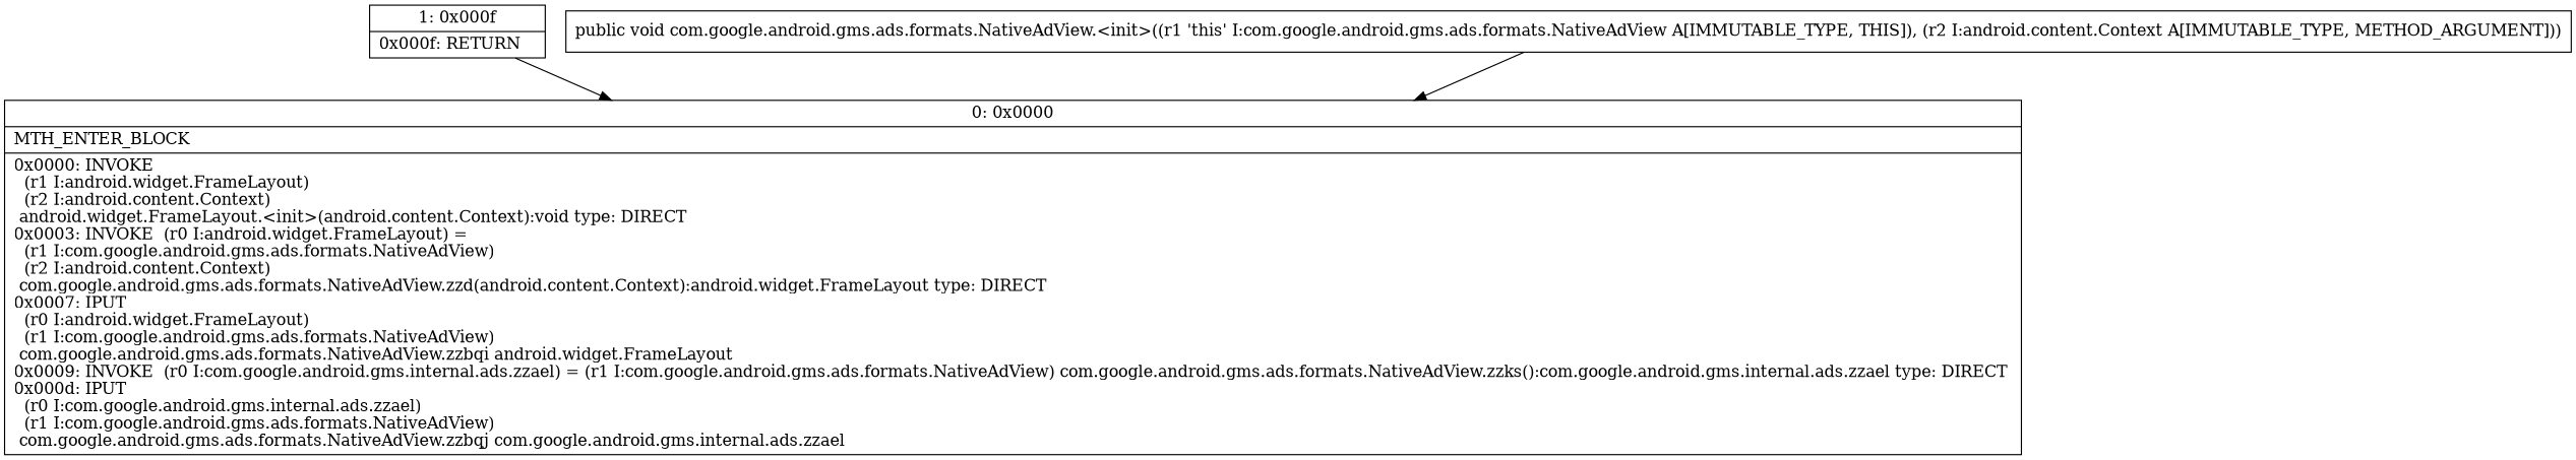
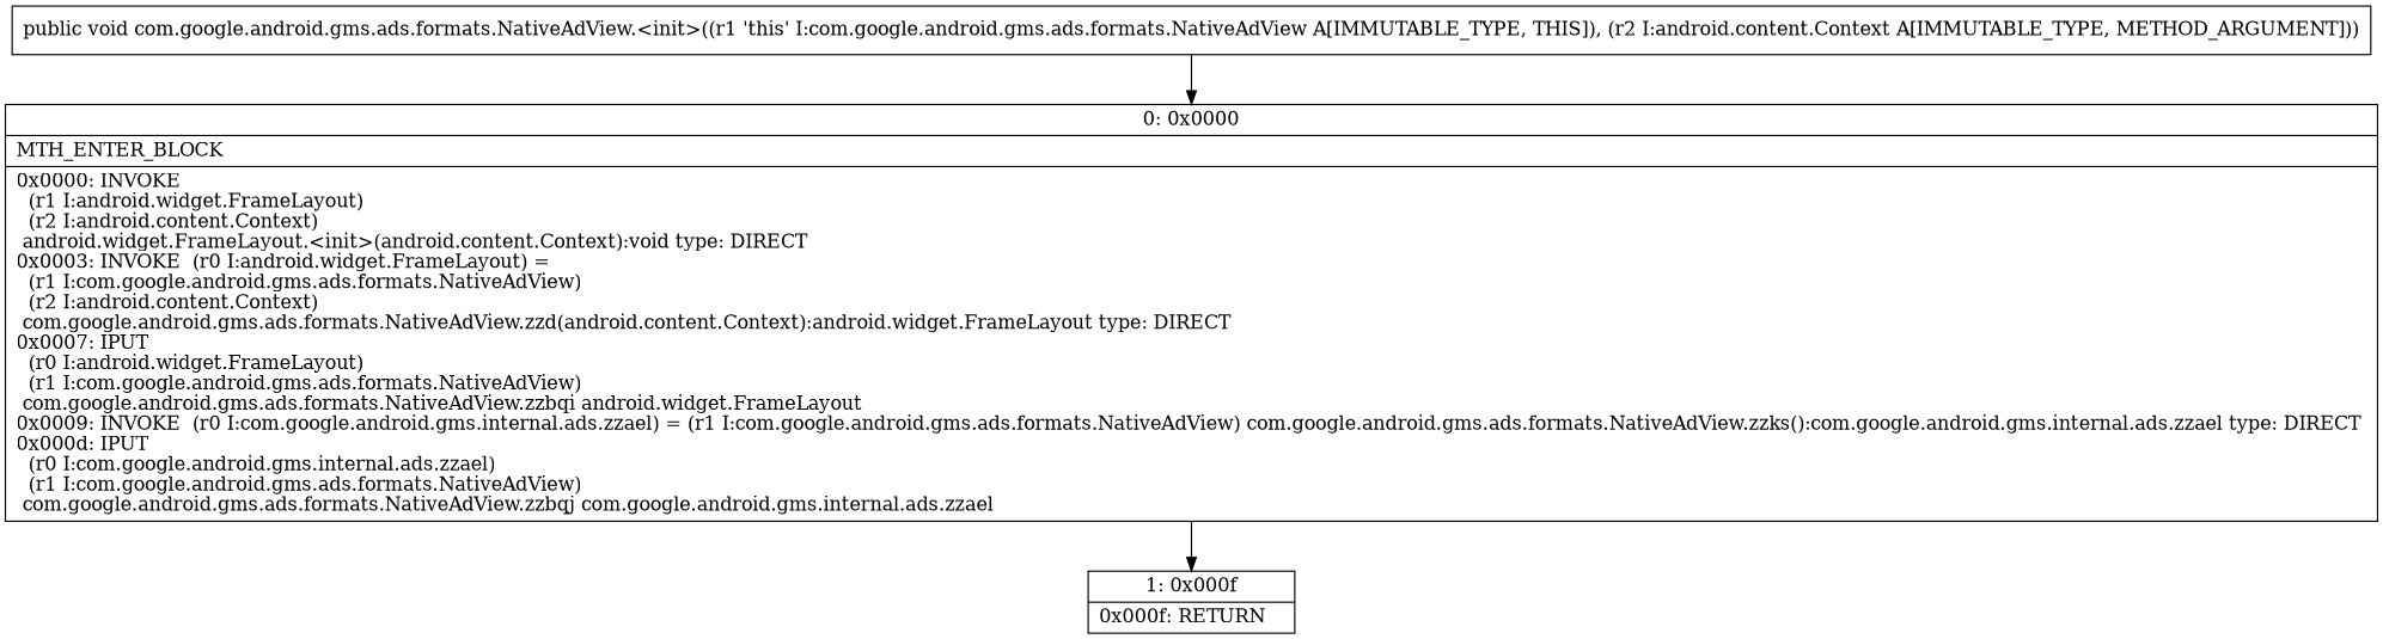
  digraph {
    node [shape=record]
    n1 [label="{0\:\ 0x0000|MTH_ENTER_BLOCK\l|0x0000: INVOKE  \l  (r1 I:android.widget.FrameLayout)\l  (r2 I:android.content.Context)\l android.widget.FrameLayout.\<init\>(android.content.Context):void type: DIRECT \l0x0003: INVOKE  (r0 I:android.widget.FrameLayout) = \l  (r1 I:com.google.android.gms.ads.formats.NativeAdView)\l  (r2 I:android.content.Context)\l com.google.android.gms.ads.formats.NativeAdView.zzd(android.content.Context):android.widget.FrameLayout type: DIRECT \l0x0007: IPUT  \l  (r0 I:android.widget.FrameLayout)\l  (r1 I:com.google.android.gms.ads.formats.NativeAdView)\l com.google.android.gms.ads.formats.NativeAdView.zzbqi android.widget.FrameLayout \l0x0009: INVOKE  (r0 I:com.google.android.gms.internal.ads.zzael) = (r1 I:com.google.android.gms.ads.formats.NativeAdView) com.google.android.gms.ads.formats.NativeAdView.zzks():com.google.android.gms.internal.ads.zzael type: DIRECT \l0x000d: IPUT  \l  (r0 I:com.google.android.gms.internal.ads.zzael)\l  (r1 I:com.google.android.gms.ads.formats.NativeAdView)\l com.google.android.gms.ads.formats.NativeAdView.zzbqj com.google.android.gms.internal.ads.zzael \l}"]
    n2 [label="{1\:\ 0x000f|0x000f: RETURN   \l}"]
    n3 [label="{public void com.google.android.gms.ads.formats.NativeAdView.\<init\>((r1 'this' I:com.google.android.gms.ads.formats.NativeAdView A[IMMUTABLE_TYPE, THIS]), (r2 I:android.content.Context A[IMMUTABLE_TYPE, METHOD_ARGUMENT])) }"]
-   n2 -> n1
+   n1 -> n2
    n3 -> n1
  }
